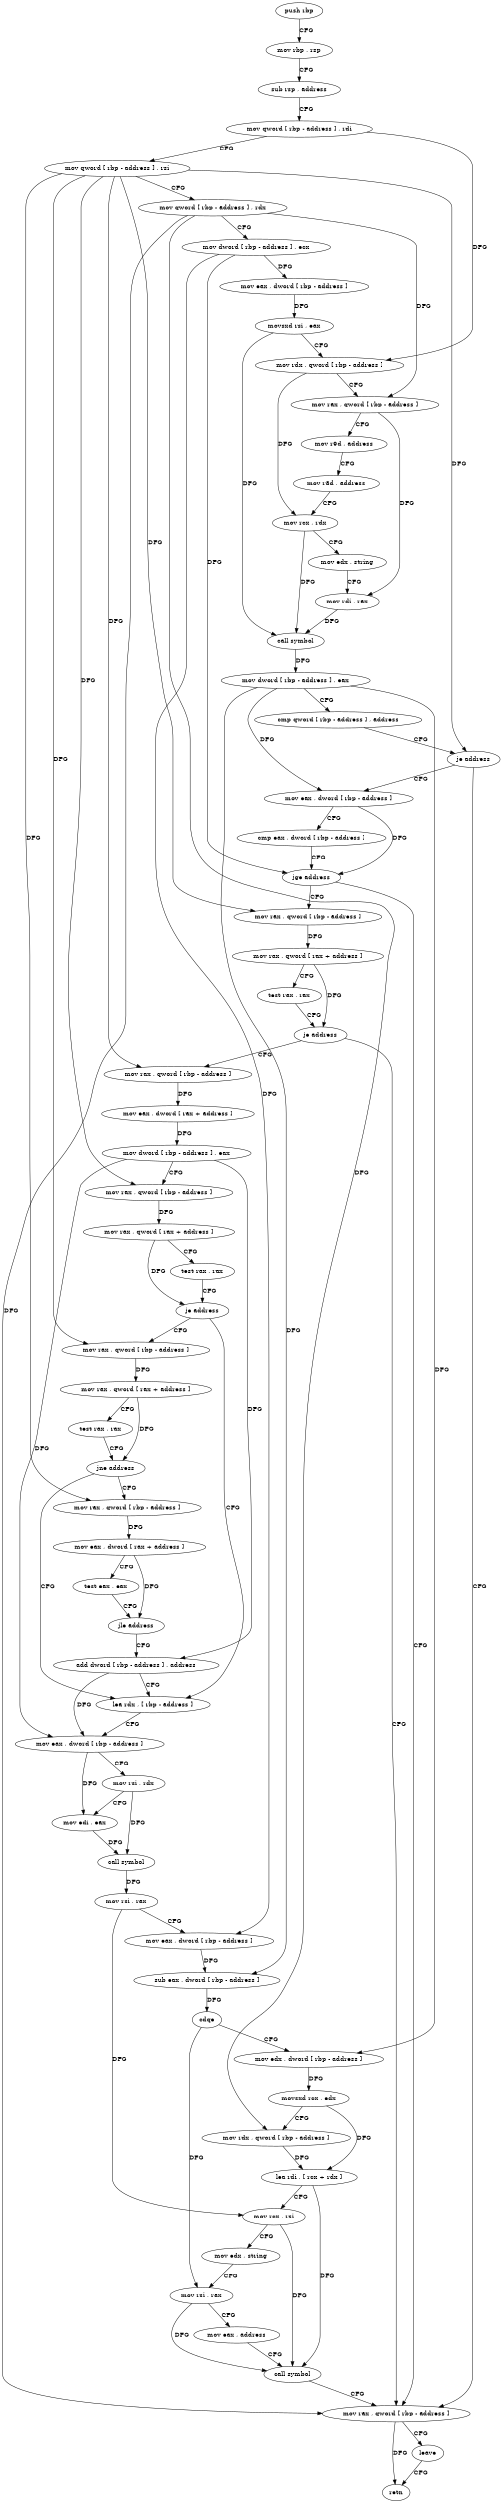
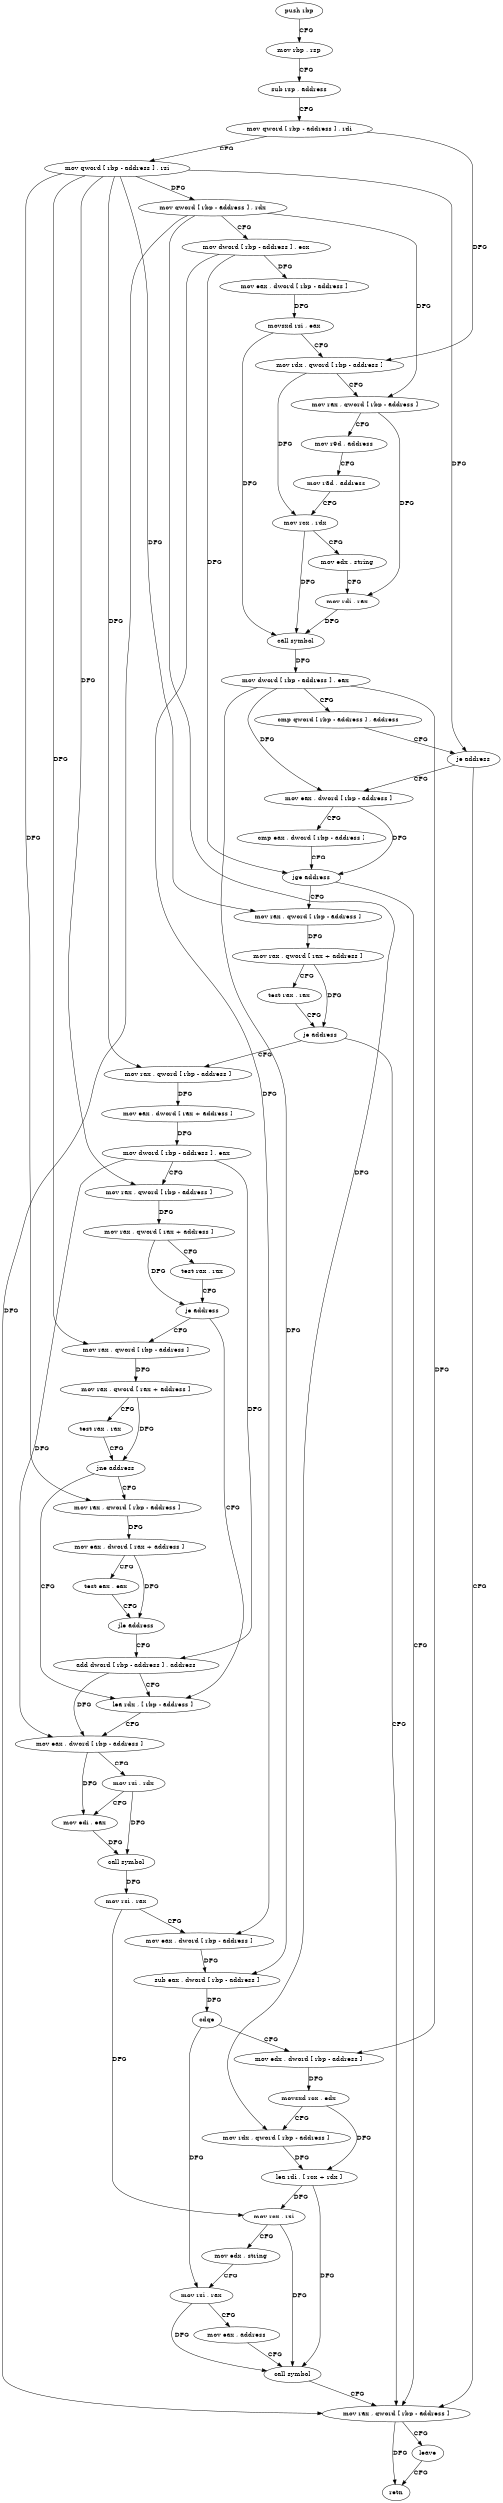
  digraph {
    n1 [label="push rbp"]
    n2 [label="mov rbp , rsp"]
    n3 [label="sub rsp , address"]
    n4 [label="mov qword [ rbp - address ] , rdi"]
    n5 [label="mov qword [ rbp - address ] , rsi"]
    n6 [label="mov rdx , qword [ rbp - address ]"]
    n7 [label="mov qword [ rbp - address ] , rdx"]
    n8 [label="je address"]
    n9 [label="mov rax , qword [ rbp - address ]"]
    n10 [label="mov rax , qword [ rbp - address ]"]
    n11 [label="mov rax , qword [ rbp - address ]"]
    n12 [label="mov rax , qword [ rbp - address ]"]
    n13 [label="mov rax , qword [ rbp - address ]"]
    n14 [label="mov rax , qword [ rbp - address ]"]
    n15 [label="mov rcx , rdx"]
    n16 [label="mov dword [ rbp - address ] , ecx"]
    n17 [label="mov rax , qword [ rbp - address ]"]
    n18 [label="mov rdx , qword [ rbp - address ]"]
    n19 [label="mov eax , dword [ rbp - address ]"]
    n20 [label="mov rax , qword [ rax + address ]"]
    n21 [label="mov eax , dword [ rax + address ]"]
    n22 [label="mov rax , qword [ rax + address ]"]
    n23 [label="mov rax , qword [ rax + address ]"]
    n24 [label="mov eax , dword [ rax + address ]"]
    n25 [label="mov eax , dword [ rbp - address ]"]
    n26 [label="jge address"]
    n27 [label="mov eax , dword [ rbp - address ]"]
    n28 [label="mov r9d , address"]
    n29 [label="mov rdi , rax"]
    n30 [label=leave]
    n31 [label=retn]
    n32 [label="lea rdi , [ rcx + rdx ]"]
    n33 [label="movsxd rsi , eax"]
    n34 [label="sub eax , dword [ rbp - address ]"]
    n35 [label="call symbol"]
    n36 [label="mov dword [ rbp - address ] , eax"]
    n37 [label="mov edx , string"]
    n38 [label="mov r8d , address"]
    n39 [label="cmp qword [ rbp - address ] , address"]
    n40 [label="mov edx , dword [ rbp - address ]"]
    n41 [label="cmp eax , dword [ rbp - address ]"]
    n42 [label=cdqe]
    n43 [label="movsxd rcx , edx"]
    n44 [label="test rax , rax"]
    n45 [label="je address"]
    n46 [label="mov dword [ rbp - address ] , eax"]
    n47 [label="mov eax , dword [ rbp - address ]"]
    n48 [label="add dword [ rbp - address ] , address"]
    n49 [label="mov rsi , rdx"]
    n50 [label="mov edi , eax"]
    n51 [label="lea rdx , [ rbp - address ]"]
    n52 [label="test rax , rax"]
    n53 [label="je address"]
    n54 [label="test rax , rax"]
    n55 [label="jne address"]
    n56 [label="call symbol"]
    n57 [label="mov rsi , rax"]
    n58 [label="mov rcx , rsi"]
    n59 [label="call symbol"]
    n60 [label="mov edx , string"]
    n61 [label="mov rsi , rax"]
    n62 [label="mov eax , address"]
    n63 [label="test eax , eax"]
    n64 [label="jle address"]
    n1 -> n2 [label=CFG]
    n2 -> n3 [label=CFG]
    n3 -> n4 [label=CFG]
    n4 -> n5 [label=CFG]
    n4 -> n6 [label=DFG]
-   n5 -> n7 [label=CFG]
+   n5 -> n7 [label=DFG]
    n5 -> n8 [label=DFG]
    n5 -> n9 [label=DFG]
    n5 -> n10 [label=DFG]
    n5 -> n11 [label=DFG]
    n5 -> n12 [label=DFG]
    n5 -> n13 [label=DFG]
    n6 -> n14 [label=CFG]
    n6 -> n15 [label=DFG]
    n7 -> n14 [label=DFG]
    n7 -> n16 [label=CFG]
    n7 -> n17 [label=DFG]
    n7 -> n18 [label=DFG]
    n8 -> n17 [label=CFG]
    n8 -> n19 [label=CFG]
    n9 -> n20 [label=DFG]
    n10 -> n21 [label=DFG]
    n11 -> n22 [label=DFG]
    n12 -> n23 [label=DFG]
    n13 -> n24 [label=DFG]
    n14 -> n28 [label=CFG]
    n14 -> n29 [label=DFG]
    n15 -> n35 [label=DFG]
    n15 -> n37 [label=CFG]
    n16 -> n25 [label=DFG]
    n16 -> n26 [label=DFG]
    n16 -> n27 [label=DFG]
    n17 -> n30 [label=CFG]
    n17 -> n31 [label=DFG]
    n18 -> n32 [label=DFG]
    n19 -> n26 [label=DFG]
    n19 -> n41 [label=CFG]
    n20 -> n44 [label=CFG]
    n20 -> n45 [label=DFG]
    n21 -> n46 [label=DFG]
    n22 -> n52 [label=CFG]
    n22 -> n53 [label=DFG]
    n23 -> n54 [label=CFG]
    n23 -> n55 [label=DFG]
    n24 -> n63 [label=CFG]
    n24 -> n64 [label=DFG]
    n25 -> n33 [label=DFG]
    n26 -> n9 [label=CFG]
    n26 -> n17 [label=CFG]
    n27 -> n34 [label=DFG]
    n28 -> n38 [label=CFG]
    n29 -> n35 [label=DFG]
    n30 -> n31 [label=CFG]
-   n32 -> n58 [label=CFG]
+   n32 -> n58 [label=DFG]
    n32 -> n59 [label=DFG]
    n33 -> n6 [label=CFG]
    n33 -> n35 [label=DFG]
    n34 -> n42 [label=DFG]
    n35 -> n36 [label=DFG]
    n36 -> n19 [label=DFG]
    n36 -> n34 [label=DFG]
    n36 -> n39 [label=CFG]
    n36 -> n40 [label=DFG]
    n37 -> n29 [label=CFG]
    n38 -> n15 [label=CFG]
    n39 -> n8 [label=CFG]
    n40 -> n43 [label=DFG]
    n41 -> n26 [label=CFG]
    n42 -> n40 [label=CFG]
    n42 -> n61 [label=DFG]
    n43 -> n18 [label=CFG]
    n43 -> n32 [label=DFG]
    n44 -> n45 [label=CFG]
    n45 -> n10 [label=CFG]
    n45 -> n17 [label=CFG]
    n46 -> n11 [label=CFG]
    n46 -> n47 [label=DFG]
    n46 -> n48 [label=DFG]
    n47 -> n49 [label=CFG]
    n47 -> n50 [label=DFG]
    n48 -> n47 [label=DFG]
    n48 -> n51 [label=CFG]
    n49 -> n50 [label=CFG]
    n49 -> n56 [label=DFG]
    n50 -> n56 [label=DFG]
    n51 -> n47 [label=CFG]
    n52 -> n53 [label=CFG]
    n53 -> n12 [label=CFG]
    n53 -> n51 [label=CFG]
    n54 -> n55 [label=CFG]
    n55 -> n13 [label=CFG]
    n55 -> n51 [label=CFG]
    n56 -> n57 [label=DFG]
    n57 -> n27 [label=CFG]
    n57 -> n58 [label=DFG]
    n58 -> n59 [label=DFG]
    n58 -> n60 [label=CFG]
    n59 -> n17 [label=CFG]
    n60 -> n61 [label=CFG]
    n61 -> n59 [label=DFG]
    n61 -> n62 [label=CFG]
    n62 -> n59 [label=CFG]
    n63 -> n64 [label=CFG]
    n64 -> n48 [label=CFG]
  }
